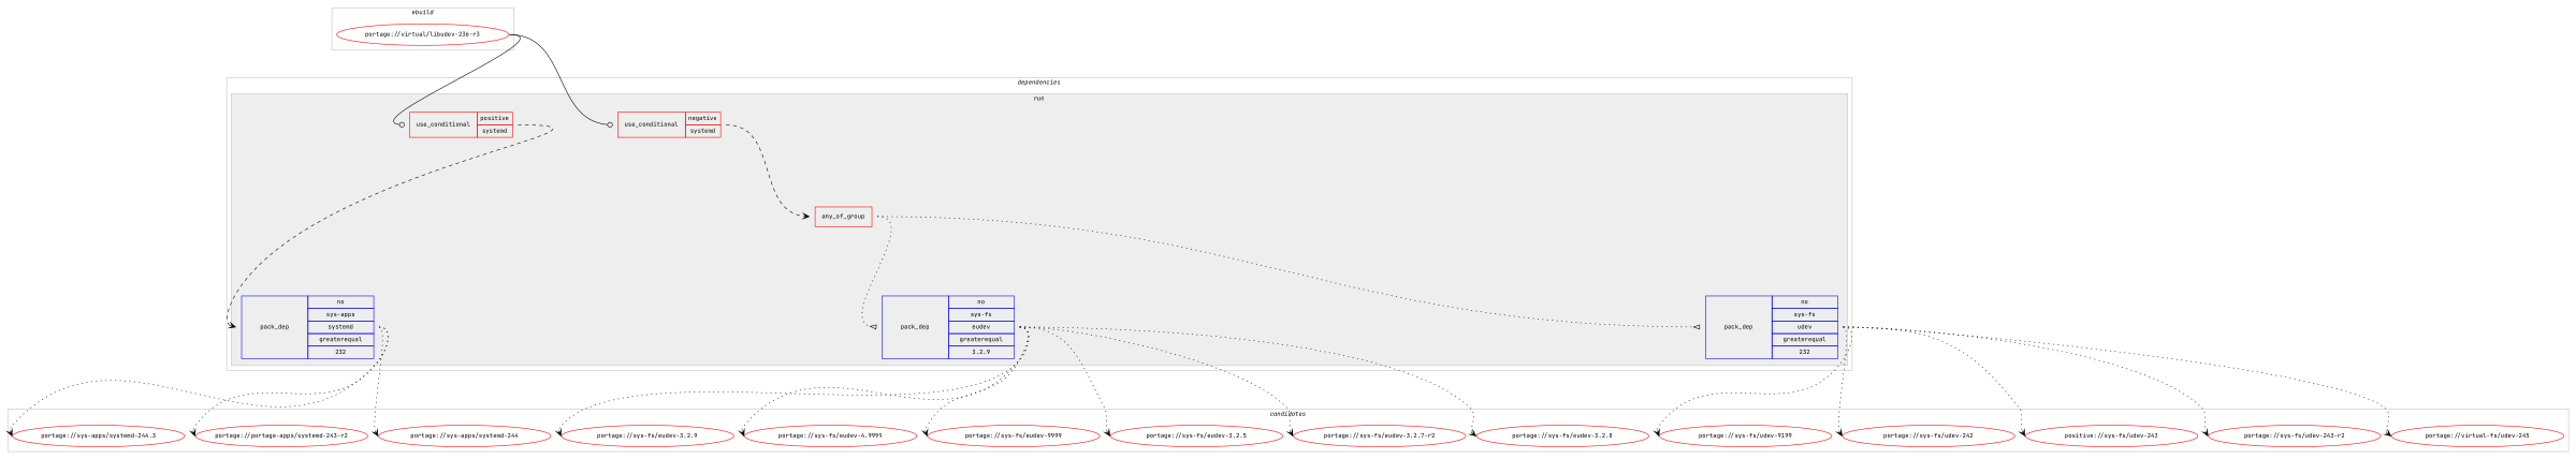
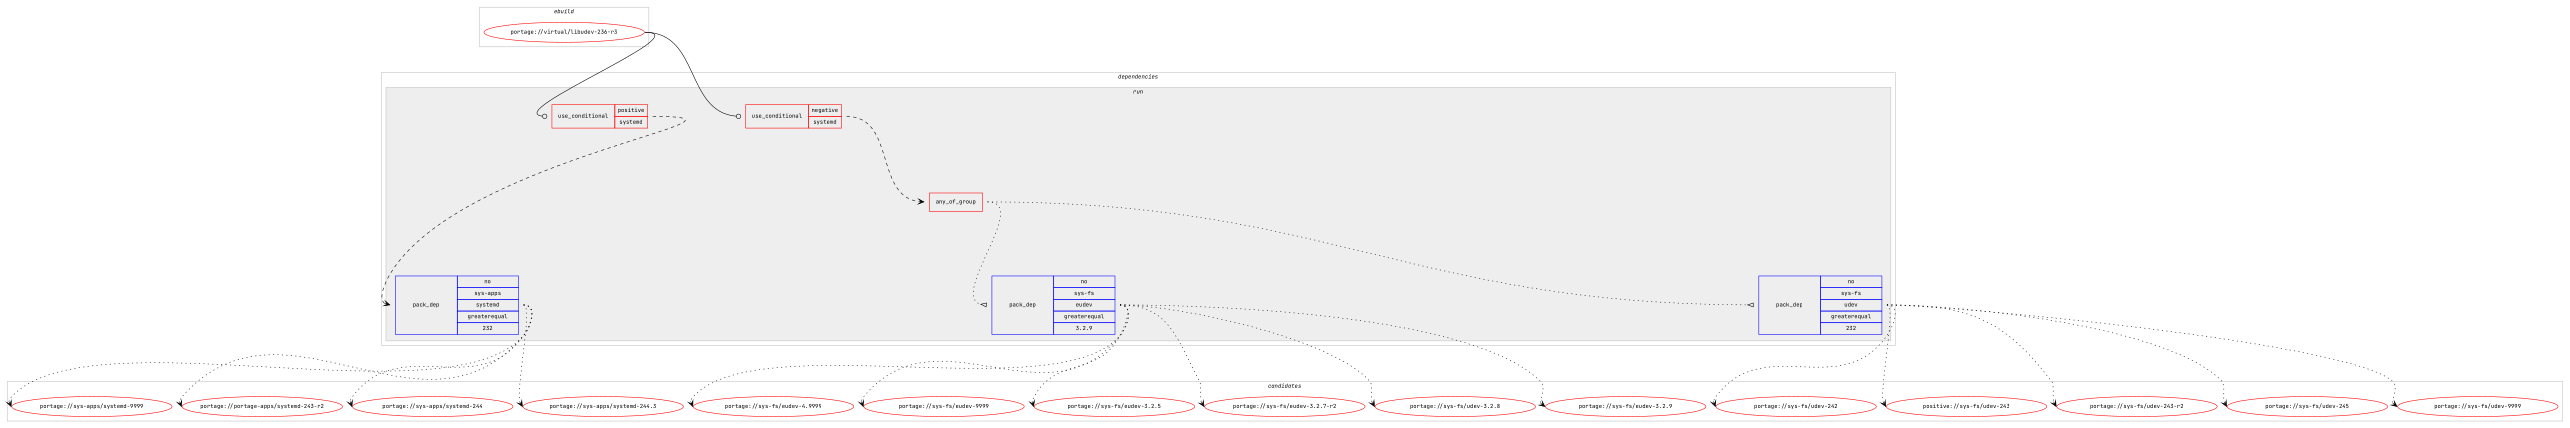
  digraph {
    compound=true
    concentrate=true
    fontname="JetBrains Mono"
    fontsize=10
    newrank=true
    rankdir=TB
    ranksep=1.5
    node [color=red fontname="JetBrains Mono" fontsize=10]
    edge [arrowhead=vee fontname="JetBrains Mono" headport=w style=dotted tailport=e weight=100]
    n1 [label="portage://virtual/libudev-236-r3" width=4]
    n2 [color=blue label=<<TABLE BORDER="0" CELLBORDER="1" CELLSPACING="0" CELLPADDING="4" WIDTH="220"><TR><TD ROWSPAN="6" CELLPADDING="30">pack_dep</TD></TR><TR><TD WIDTH="110">no</TD></TR><TR><TD>sys-fs</TD></TR><TR><TD>eudev</TD></TR><TR><TD>greaterequal</TD></TR><TR><TD>3.2.9</TD></TR></TABLE>> shape=none]
    n3 [color=blue label=<<TABLE BORDER="0" CELLBORDER="1" CELLSPACING="0" CELLPADDING="4" WIDTH="220"><TR><TD ROWSPAN="6" CELLPADDING="30">pack_dep</TD></TR><TR><TD WIDTH="110">no</TD></TR><TR><TD>sys-fs</TD></TR><TR><TD>udev</TD></TR><TR><TD>greaterequal</TD></TR><TR><TD>232</TD></TR></TABLE>> shape=none]
    n4 [label=<<TABLE BORDER="0" CELLBORDER="1" CELLSPACING="0" CELLPADDING="4"><TR><TD CELLPADDING="10">any_of_group</TD></TR></TABLE>> shape=none]
    n5 [label=<<TABLE BORDER="0" CELLBORDER="1" CELLSPACING="0" CELLPADDING="4"><TR><TD ROWSPAN="3" CELLPADDING="10">use_conditional</TD></TR><TR><TD>negative</TD></TR><TR><TD>systemd</TD></TR></TABLE>> shape=none]
    n6 [color=blue label=<<TABLE BORDER="0" CELLBORDER="1" CELLSPACING="0" CELLPADDING="4" WIDTH="220"><TR><TD ROWSPAN="6" CELLPADDING="30">pack_dep</TD></TR><TR><TD WIDTH="110">no</TD></TR><TR><TD>sys-apps</TD></TR><TR><TD>systemd</TD></TR><TR><TD>greaterequal</TD></TR><TR><TD>232</TD></TR></TABLE>> shape=none]
    n7 [label=<<TABLE BORDER="0" CELLBORDER="1" CELLSPACING="0" CELLPADDING="4"><TR><TD ROWSPAN="3" CELLPADDING="10">use_conditional</TD></TR><TR><TD>positive</TD></TR><TR><TD>systemd</TD></TR></TABLE>> shape=none]
    n8 [label="portage://sys-fs/eudev-9999" width=4]
    n9 [label="portage://sys-fs/eudev-4.9999" width=4]
    n10 [label="portage://sys-fs/eudev-3.2.9" width=4]
-   n11 [label="portage://sys-fs/eudev-3.2.8" width=4]
+   n11 [label="portage://sys-fs/udev-3.2.8" width=4]
    n12 [label="portage://sys-fs/eudev-3.2.7-r2" width=4]
    n13 [label="portage://sys-fs/eudev-3.2.5" width=4]
-   n14 [label="portage://sys-fs/udev-9199" width=4]
-   n15 [label="portage://virtual-fs/udev-245" width=4]
+   n14 [label="portage://sys-fs/udev-9999" width=4]
+   n15 [label="portage://sys-fs/udev-245" width=4]
    n16 [label="portage://sys-fs/udev-243-r2" width=4]
    n17 [label="positive://sys-fs/udev-243" width=4]
    n18 [label="portage://sys-fs/udev-242" width=4]
+   n19 [label="portage://sys-apps/systemd-9999" width=4]
    n20 [label="portage://sys-apps/systemd-244.3" width=4]
    n21 [label="portage://sys-apps/systemd-244" width=4]
    n22 [label="portage://portage-apps/systemd-243-r2" width=4]
    subgraph cluster_1 {
      color=gray
      label=<<i>ebuild</i>>
      rank=same
      n1
    }
    subgraph cluster_2 {
      color=gray
      label=<<i>dependencies</i>>
      subgraph cluster_3 {
        color=gray
        fillcolor="#eeeeee"
        label=<<i>compile</i>>
        style=filled
      }
      subgraph cluster_4 {
        color=gray
        fillcolor="#eeeeee"
        label=<<i>compile and run</i>>
        style=filled
      }
      subgraph cluster_5 {
        color=gray
        fillcolor="#eeeeee"
        label=<<i>run</i>>
        style=filled
        subgraph sub_6 {
          color=gray
          fillcolor="#eeeeee"
          label=<<i>run</i>>
          style=filled
          n5
          subgraph sub_7 {
            color=gray
            fillcolor="#eeeeee"
            label=<<i>run</i>>
            style=filled
            n4
            subgraph sub_8 {
              color=gray
              fillcolor="#eeeeee"
              label=<<i>run</i>>
              style=filled
              n2
            }
            subgraph sub_9 {
              color=gray
              fillcolor="#eeeeee"
              label=<<i>run</i>>
              style=filled
              n3
            }
          }
        }
        subgraph sub_10 {
          color=gray
          fillcolor="#eeeeee"
          label=<<i>run</i>>
          style=filled
          n7
          subgraph sub_11 {
            color=gray
            fillcolor="#eeeeee"
            label=<<i>run</i>>
            style=filled
            n6
          }
        }
      }
    }
    subgraph cluster_12 {
      color=gray
      label=<<i>candidates</i>>
      rank=same
      subgraph sub_13 {
        color=black
        label=<<i>candidates</i>>
        nodesep=1
        rank=same
        n8
        n9
        n10
        n11
        n12
        n13
      }
      subgraph sub_14 {
        color=black
        label=<<i>candidates</i>>
        nodesep=1
        rank=same
        n14
        n15
        n16
        n17
        n18
      }
      subgraph sub_15 {
        color=black
        label=<<i>candidates</i>>
        nodesep=1
        rank=same
+       n19
        n20
        n21
        n22
      }
    }
    n1 -> n5 [arrowhead=odot style=solid weight=20]
    n1 -> n7 [arrowhead=odot style=solid weight=20]
    n2 -> n8
    n2 -> n9
    n2 -> n10
    n2 -> n11
    n2 -> n12
    n2 -> n13
    n3 -> n14
    n3 -> n15
    n3 -> n16
    n3 -> n17
    n3 -> n18
    n4 -> n2 [arrowhead=oinv weight=20]
    n4 -> n3 [arrowhead=oinv weight=20]
    n5 -> n4 [style=dashed weight=20]
+   n6 -> n19
    n6 -> n20
    n6 -> n21
    n6 -> n22
    n7 -> n6 [style=dashed weight=20]
  }
